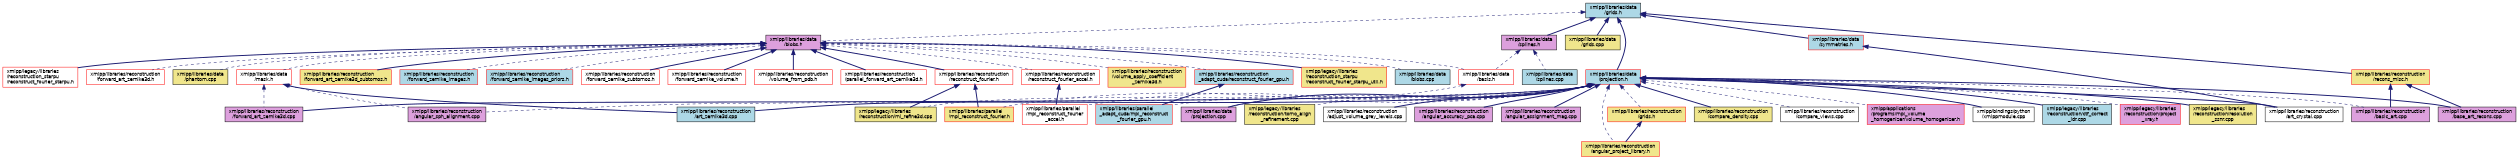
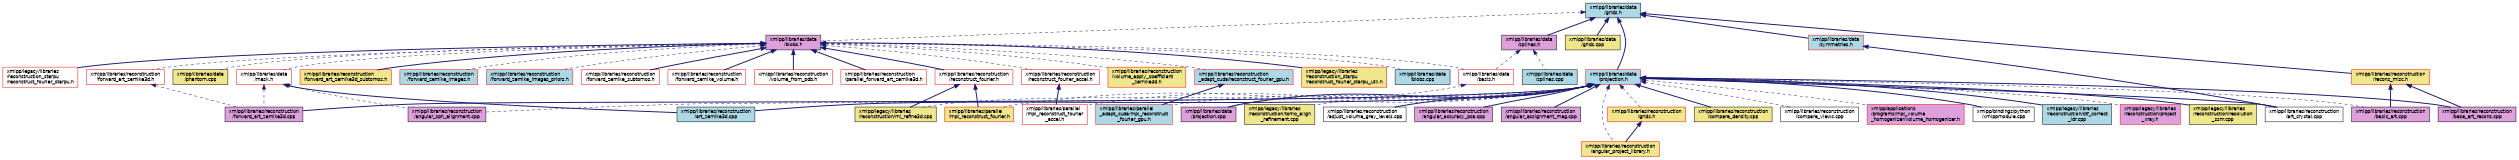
  digraph {
    node [color=red fillcolor=white fontname=Helvetica fontsize=10 shape=record style=filled]
    edge [color=midnightblue dir=back fontname=Helvetica fontsize=10 labelfontname=Helvetica labelfontsize=10 style=bold]
    n1 [color=black fillcolor=lightblue fontcolor=black height=0.2 label="xmipp/libraries/data\l/grids.h" width=0.4]
    n2 [color=black fillcolor=plum height=0.2 label="xmipp/libraries/data\l/blobs.h" width=0.4]
    n3 [color=black fillcolor=plum height=0.2 label="xmipp/libraries/data\l/splines.h" width=0.4]
    n4 [color=black fillcolor=khaki height=0.2 label="xmipp/libraries/data\l/grids.cpp" width=0.4]
    n5 [fillcolor=lightblue height=0.2 label="xmipp/libraries/data\l/projection.h" width=0.4]
    n6 [fillcolor=lightblue height=0.2 label="xmipp/libraries/data\l/symmetries.h" width=0.4]
    n7 [fillcolor=khaki height=0.2 label="xmipp/libraries/reconstruction\l/recons_misc.h" width=0.4]
    n8 [height=0.2 label="xmipp/legacy/libraries\l/reconstruction_starpu\l/reconstruct_fourier_starpu.h" width=0.4]
    n9 [fillcolor=khaki height=0.2 label="xmipp/legacy/libraries\l/reconstruction_starpu\l/reconstruct_fourier_starpu_util.h" width=0.4]
    n10 [height=0.2 label="xmipp/libraries/data\l/basis.h" width=0.4]
    n11 [color=black fillcolor=lightblue height=0.2 label="xmipp/libraries/data\l/blobs.cpp" width=0.4]
    n12 [height=0.2 label="xmipp/libraries/data\l/mask.h" width=0.4]
    n13 [color=black fillcolor=khaki height=0.2 label="xmipp/libraries/data\l/phantom.cpp" width=0.4]
    n14 [height=0.2 label="xmipp/libraries/reconstruction\l/forward_art_zernike3d.h" width=0.4]
    n15 [fillcolor=khaki height=0.2 label="xmipp/libraries/reconstruction\l/forward_art_zernike3d_subtomos.h" width=0.4]
    n16 [fillcolor=lightblue height=0.2 label="xmipp/libraries/reconstruction\l/forward_zernike_images.h" width=0.4]
    n17 [fillcolor=lightblue height=0.2 label="xmipp/libraries/reconstruction\l/forward_zernike_images_priors.h" width=0.4]
    n18 [height=0.2 label="xmipp/libraries/reconstruction\l/forward_zernike_subtomos.h" width=0.4]
    n19 [height=0.2 label="xmipp/libraries/reconstruction\l/forward_zernike_volume.h" width=0.4]
    n20 [height=0.2 label="xmipp/libraries/reconstruction\l/volume_from_pdb.h" width=0.4]
    n21 [height=0.2 label="xmipp/libraries/reconstruction\l/parallel_forward_art_zernike3d.h" width=0.4]
    n22 [height=0.2 label="xmipp/libraries/reconstruction\l/reconstruct_fourier.h" width=0.4]
    n23 [height=0.2 label="xmipp/libraries/reconstruction\l/reconstruct_fourier_accel.h" width=0.4]
    n24 [fillcolor=khaki height=0.2 label="xmipp/libraries/reconstruction\l/volume_apply_coefficient\l_zernike3d.h" width=0.4]
    n25 [fillcolor=lightblue height=0.2 label="xmipp/libraries/reconstruction\l_adapt_cuda/reconstruct_fourier_gpu.h" width=0.4]
    n26 [color=black fillcolor=lightblue height=0.2 label="xmipp/libraries/data\l/splines.cpp" width=0.4]
    n27 [color=black fillcolor=plum height=0.2 label="xmipp/libraries/data\l/projection.cpp" width=0.4]
    n28 [color=black fillcolor=plum height=0.2 label="xmipp/libraries/reconstruction\l/angular_sph_alignment.cpp" width=0.4]
    n29 [color=black fillcolor=lightblue height=0.2 label="xmipp/libraries/reconstruction\l/art_zernike3d.cpp" width=0.4]
    n30 [color=black fillcolor=plum height=0.2 label="xmipp/libraries/reconstruction\l/forward_art_zernike3d.cpp" width=0.4]
    n31 [color=black fillcolor=khaki height=0.2 label="xmipp/legacy/libraries\l/reconstruction/ml_refine3d.cpp" width=0.4]
    n32 [fillcolor=khaki height=0.2 label="xmipp/libraries/parallel\l/mpi_reconstruct_fourier.h" width=0.4]
    n33 [height=0.2 label="xmipp/libraries/parallel\l/mpi_reconstruct_fourier\l_accel.h" width=0.4]
    n34 [fillcolor=lightblue height=0.2 label="xmipp/libraries/parallel\l_adapt_cuda/mpi_reconstruct\l_fourier_gpu.h" width=0.4]
    n35 [fillcolor=plum height=0.2 label="xmipp/applications\l/programs/mpi_volume\l_homogenizer/volume_homogenizer.h" width=0.4]
    n36 [color=black height=0.2 label="xmipp/bindings/python\l/xmippmodule.cpp" width=0.4]
    n37 [color=black fillcolor=lightblue height=0.2 label="xmipp/legacy/libraries\l/reconstruction/ctf_correct\l_idr.cpp" width=0.4]
    n38 [fillcolor=plum height=0.2 label="xmipp/legacy/libraries\l/reconstruction/project\l_xray.h" width=0.4]
    n39 [color=black fillcolor=khaki height=0.2 label="xmipp/legacy/libraries\l/reconstruction/resolution\l_ssnr.cpp" width=0.4]
    n40 [color=black fillcolor=khaki height=0.2 label="xmipp/legacy/libraries\l/reconstruction/tomo_align\l_refinement.cpp" width=0.4]
    n41 [color=black height=0.2 label="xmipp/libraries/reconstruction\l/adjust_volume_grey_levels.cpp" width=0.4]
    n42 [color=black fillcolor=plum height=0.2 label="xmipp/libraries/reconstruction\l/angular_accuracy_pca.cpp" width=0.4]
    n43 [color=black fillcolor=plum height=0.2 label="xmipp/libraries/reconstruction\l/angular_assignment_mag.cpp" width=0.4]
    n44 [fillcolor=khaki height=0.2 label="xmipp/libraries/reconstruction\l/angular_project_library.h" width=0.4]
    n45 [color=black height=0.2 label="xmipp/libraries/reconstruction\l/art_crystal.cpp" width=0.4]
    n46 [fillcolor=khaki height=0.2 label="xmipp/libraries/reconstruction\l/grids.h" width=0.4]
    n47 [color=black fillcolor=plum height=0.2 label="xmipp/libraries/reconstruction\l/base_art_recons.cpp" width=0.4]
    n48 [color=black fillcolor=plum height=0.2 label="xmipp/libraries/reconstruction\l/basic_art.cpp" width=0.4]
    n49 [color=black fillcolor=khaki height=0.2 label="xmipp/libraries/reconstruction\l/compare_density.cpp" width=0.4]
    n50 [color=black height=0.2 label="xmipp/libraries/reconstruction\l/compare_views.cpp" width=0.4]
    n1 -> n2 [style=dashed]
    n1 -> n3
    n1 -> n4
    n1 -> n5
    n1 -> n6
    n1 -> n7
    n2 -> n8
    n2 -> n9
    n2 -> n10 [style=dashed]
    n2 -> n11 [style=dashed]
    n2 -> n12 [style=dashed]
    n2 -> n13 [style=dashed]
    n2 -> n14 [style=dashed]
    n2 -> n15
    n2 -> n16 [style=dashed]
    n2 -> n17 [style=dashed]
    n2 -> n18
    n2 -> n19
    n2 -> n20
    n2 -> n21
    n2 -> n22
    n2 -> n23 [style=dashed]
    n2 -> n24 [style=dashed]
    n2 -> n25 [style=dashed]
    n3 -> n10 [style=dashed]
    n3 -> n26 [style=dashed]
    n5 -> n27
    n5 -> n28 [style=dashed]
    n5 -> n29
    n5 -> n30
    n5 -> n31 [style=dashed]
    n5 -> n32 [style=dashed]
    n5 -> n33 [style=dashed]
    n5 -> n34 [style=dashed]
    n5 -> n35 [style=dashed]
    n5 -> n36
    n5 -> n37
    n5 -> n38 [style=dashed]
    n5 -> n39
    n5 -> n40 [style=dashed]
    n5 -> n41
    n5 -> n42
    n5 -> n43
    n5 -> n44 [style=dashed]
    n5 -> n45
    n5 -> n46 [style=dashed]
    n5 -> n47
    n5 -> n48 [style=dashed]
    n5 -> n49
    n5 -> n50 [style=dashed]
    n6 -> n45
    n7 -> n47
    n7 -> n48
    n10 -> n27 [style=dashed]
    n12 -> n28 [style=dashed]
    n12 -> n29
    n12 -> n30 [style=dashed]
+   n14 -> n30 [style=dashed]
    n22 -> n31
    n22 -> n32
    n23 -> n33
    n25 -> n34
    n46 -> n44
  }
